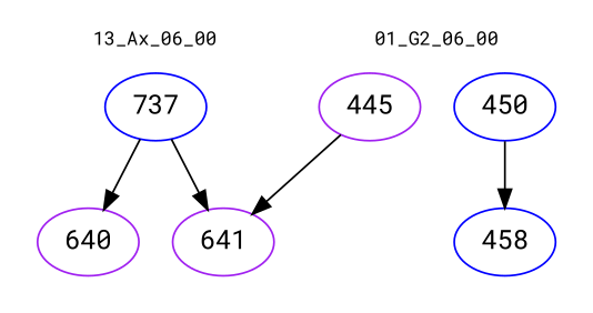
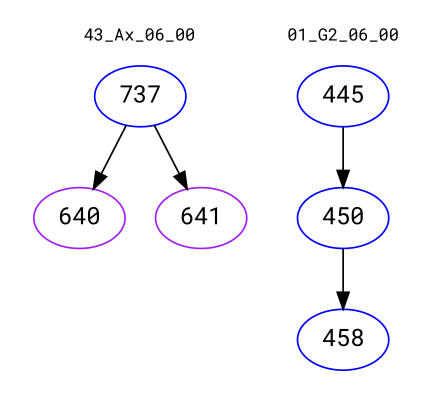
  digraph {
    fontname="Roboto Mono"
    node [color=blue fontname="Roboto Mono"]
    edge [color=black fontname="Roboto Mono"]
    n1 [label=737]
    n2 [color=purple label=640]
    n3 [color=purple label=641]
-   n4 [color=purple label=445]
+   n4 [label=445]
    n5 [label=450]
    n6 [label=458]
    subgraph cluster_1 {
      color=white
      fontsize=10
-     label="13_Ax_06_00"
+     label="43_Ax_06_00"
      n1
      n2
      n3
    }
    subgraph cluster_2 {
      color=white
      fontsize=10
      label="01_G2_06_00"
      n4
      n5
      n6
    }
    n1 -> n2
    n1 -> n3
-   n4 -> n3
+   n4 -> n5
    n5 -> n6
  }
